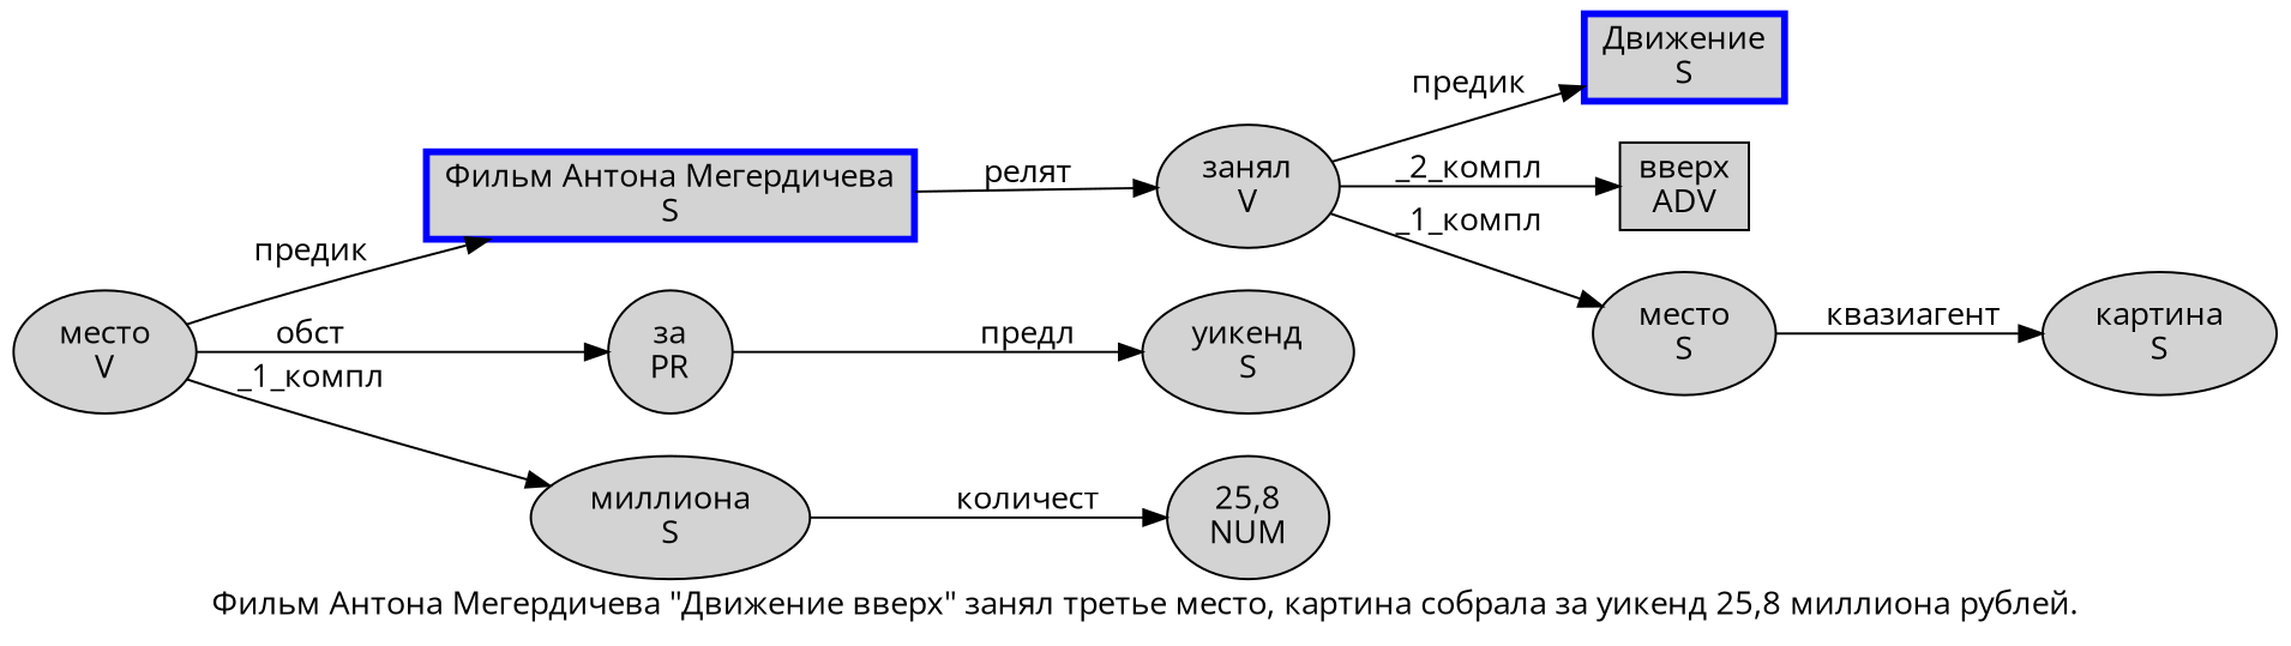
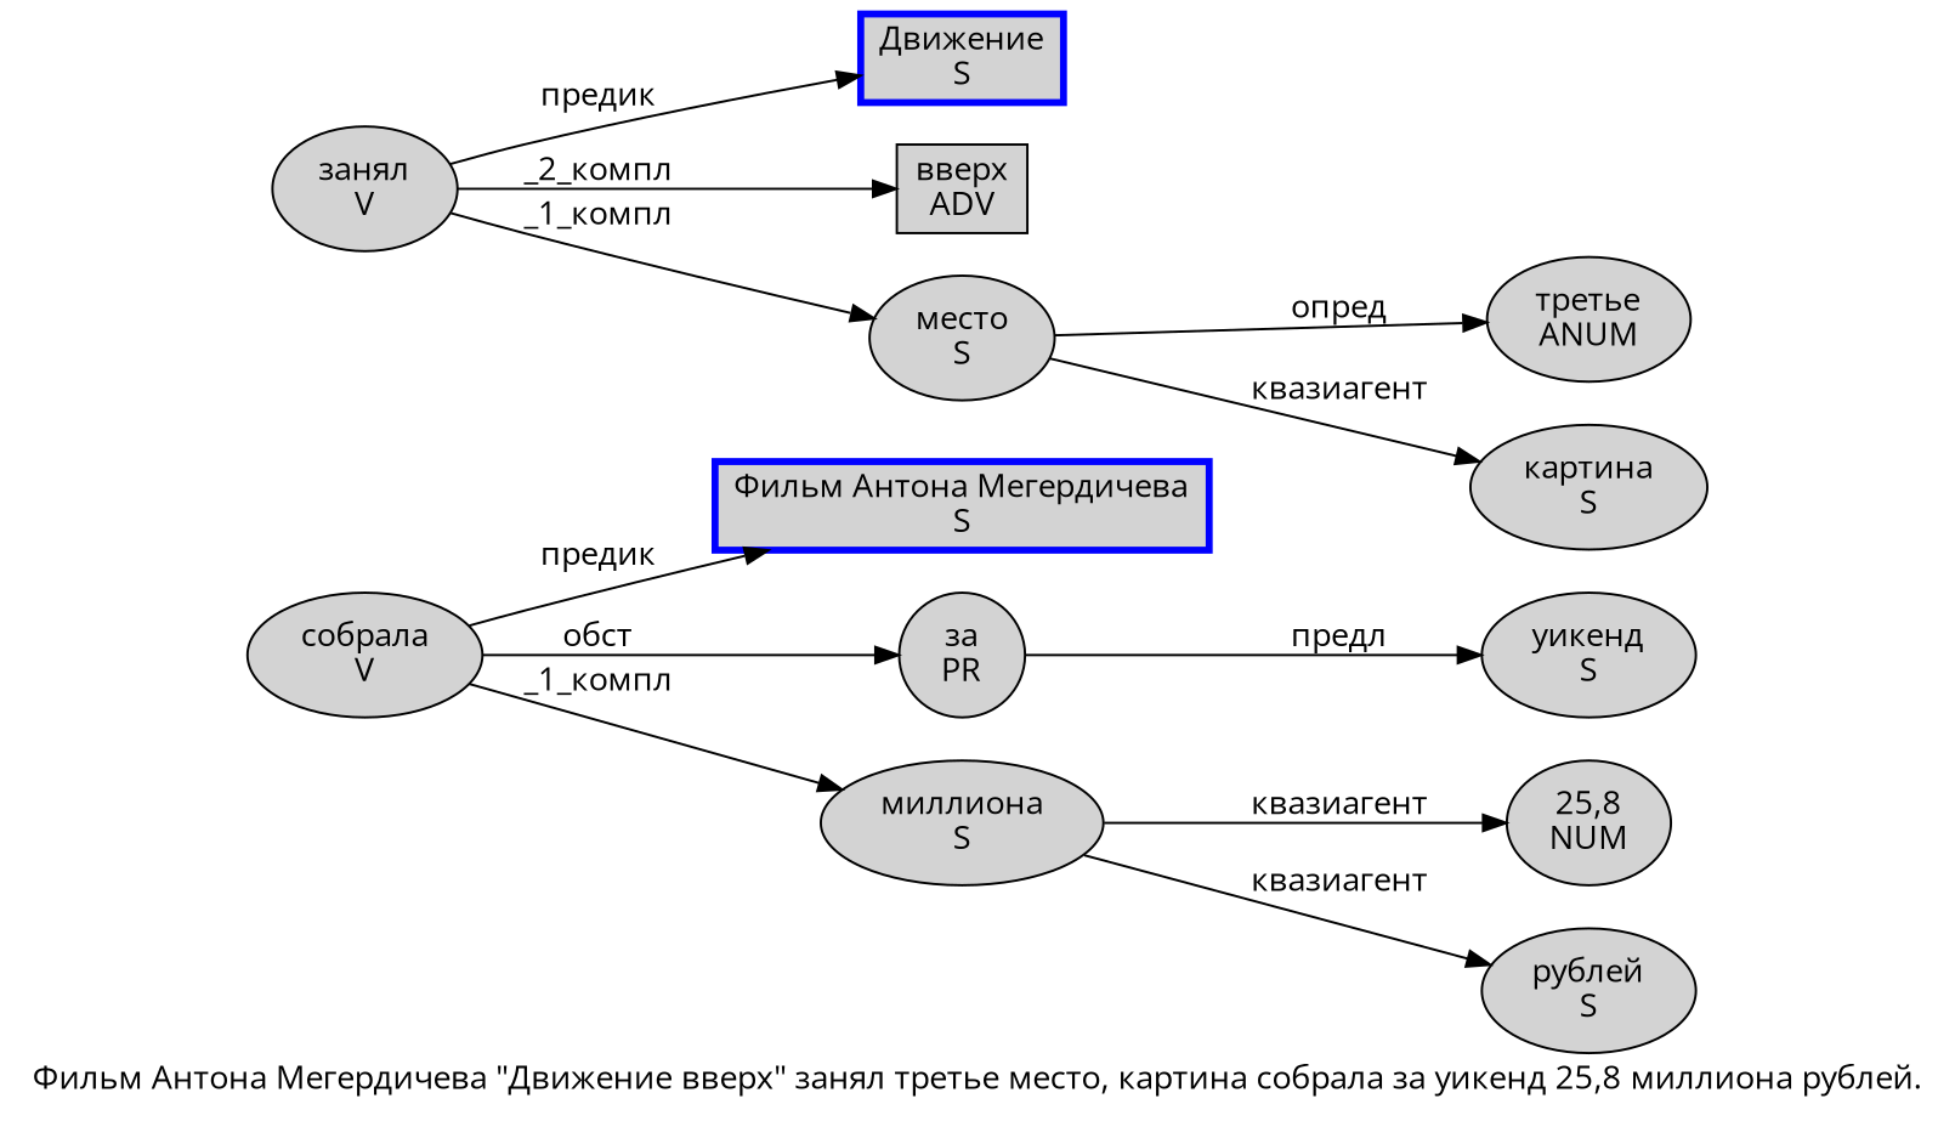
  digraph {
    fontname="Open Sans"
    label="Фильм Антона Мегердичева \"Движение вверх\" занял третье место, картина собрала за уикенд 25,8 миллиона рублей."
    rankdir=LR
    node [fillcolor=lightgray fontname="Open Sans" penwidth=1 shape=ellipse style=filled]
    edge [fontname="Open Sans"]
    n1 [color=blue label="Фильм Антона Мегердичева\nS" penwidth=3 shape=box]
    n2 [label="занял\nV"]
    n3 [color=blue label="Движение\nS" penwidth=3 shape=box]
    n4 [label="вверх\nADV" shape=box]
    n5 [label="место\nS"]
+   n6 [label="третье\nANUM"]
    n7 [label="картина\nS"]
-   n8 [label="место\nV"]
+   n8 [label="собрала\nV"]
    n9 [label="за\nPR"]
    n10 [label="миллиона\nS"]
    n11 [label="уикенд\nS"]
    n12 [label="25,8\nNUM"]
-   n1 -> n2 [label="релят"]
+   n13 [label="рублей\nS"]
    n2 -> n3 [label="предик"]
    n2 -> n4 [label="_2_компл"]
    n2 -> n5 [label="_1_компл"]
+   n5 -> n6 [label="опред"]
    n5 -> n7 [label="квазиагент"]
    n8 -> n1 [label="предик"]
    n8 -> n9 [label="обст"]
    n8 -> n10 [label="_1_компл"]
    n9 -> n11 [label="предл"]
-   n10 -> n12 [label="количест"]
+   n10 -> n12 [label="квазиагент"]
+   n10 -> n13 [label="квазиагент"]
  }
